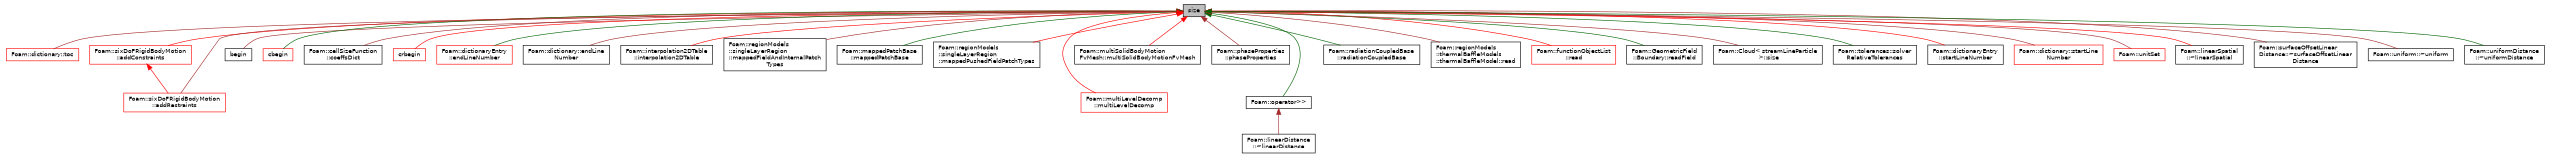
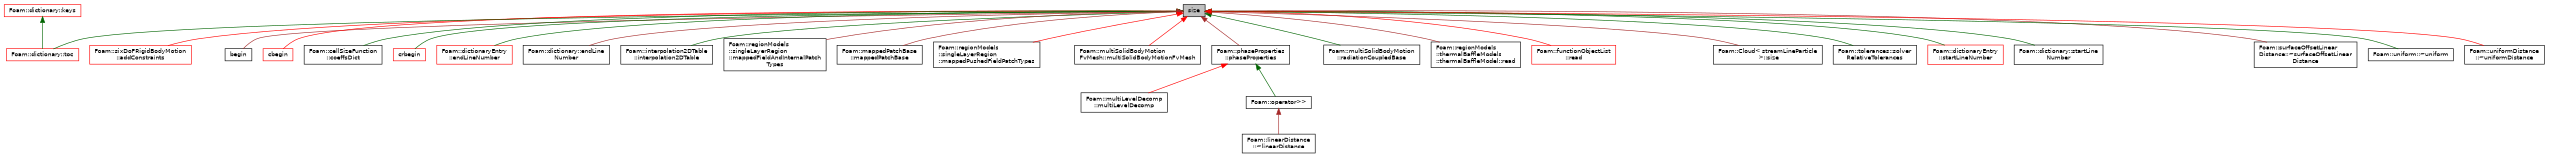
  digraph {
    rankdir=TB
    node [color=black fontname=Helvetica fontsize=10 shape=record]
    edge [color=brown dir=back fontname=Helvetica fontsize=10 labelfontname=Helvetica labelfontsize=10 style=solid]
    n1 [fillcolor=grey75 fontcolor=black height=0.2 label=size style=filled width=0.4]
    n2 [color=red height=0.2 label="Foam::sixDoFRigidBodyMotion\l::addConstraints" width=0.4]
-   n3 [color=red height=0.2 label="Foam::sixDoFRigidBodyMotion\l::addRestraints" width=0.4]
    n4 [height=0.2 label=begin width=0.4]
    n5 [color=red height=0.2 label=cbegin width=0.4]
    n6 [height=0.2 label="Foam::cellSizeFunction\l::coeffsDict" width=0.4]
    n7 [color=red height=0.2 label=crbegin width=0.4]
    n8 [color=red height=0.2 label="Foam::dictionaryEntry\l::endLineNumber" width=0.4]
    n9 [height=0.2 label="Foam::dictionary::endLine\lNumber" width=0.4]
    n10 [height=0.2 label="Foam::interpolation2DTable\l::interpolation2DTable" width=0.4]
    n11 [color=red height=0.2 label="Foam::dictionary::toc" width=0.4]
    n12 [height=0.2 label="Foam::regionModels\l::singleLayerRegion\l::mappedFieldAndInternalPatch\lTypes" width=0.4]
    n13 [height=0.2 label="Foam::mappedPatchBase\l::mappedPatchBase" width=0.4]
    n14 [height=0.2 label="Foam::regionModels\l::singleLayerRegion\l::mappedPushedFieldPatchTypes" width=0.4]
-   n15 [color=red height=0.2 label="Foam::multiLevelDecomp\l::multiLevelDecomp" width=0.4]
+   n15 [height=0.2 label="Foam::multiLevelDecomp\l::multiLevelDecomp" width=0.4]
    n16 [height=0.2 label="Foam::multiSolidBodyMotion\lFvMesh::multiSolidBodyMotionFvMesh" width=0.4]
    n17 [height=0.2 label="Foam::operator\>\>" width=0.4]
    n18 [height=0.2 label="Foam::phaseProperties\l::phaseProperties" width=0.4]
-   n19 [height=0.2 label="Foam::radiationCoupledBase\l::radiationCoupledBase" width=0.4]
+   n19 [height=0.2 label="Foam::multiSolidBodyMotion\l::radiationCoupledBase" width=0.4]
    n20 [height=0.2 label="Foam::regionModels\l::thermalBaffleModels\l::thermalBaffleModel::read" width=0.4]
    n21 [color=red height=0.2 label="Foam::functionObjectList\l::read" width=0.4]
-   n22 [height=0.2 label="Foam::GeometricField\l::Boundary::readField" width=0.4]
    n23 [height=0.2 label="Foam::Cloud\< streamLineParticle\l \>::size" width=0.4]
    n24 [height=0.2 label="Foam::tolerances::solver\lRelativeTolerances" width=0.4]
-   n25 [height=0.2 label="Foam::dictionaryEntry\l::startLineNumber" width=0.4]
-   n26 [color=red height=0.2 label="Foam::dictionary::startLine\lNumber" width=0.4]
-   n27 [color=red height=0.2 label="Foam::unitSet" width=0.4]
-   n28 [height=0.2 label="Foam::linearSpatial\l::~linearSpatial" width=0.4]
+   n25 [color=red height=0.2 label="Foam::dictionaryEntry\l::startLineNumber" width=0.4]
+   n26 [height=0.2 label="Foam::dictionary::startLine\lNumber" width=0.4]
    n29 [height=0.2 label="Foam::surfaceOffsetLinear\lDistance::~surfaceOffsetLinear\lDistance" width=0.4]
    n30 [height=0.2 label="Foam::uniform::~uniform" width=0.4]
    n31 [height=0.2 label="Foam::uniformDistance\l::~uniformDistance" width=0.4]
+   n32 [color=red height=0.2 label="Foam::dictionary::keys" width=0.4]
    n33 [height=0.2 label="Foam::linearDistance\l::~linearDistance" width=0.4]
    n1 -> n2 [color=red]
-   n1 -> n3
    n1 -> n4
-   n1 -> n5 [color=darkgreen]
-   n1 -> n6
-   n1 -> n7 [color=red]
+   n1 -> n5 [color=red]
+   n1 -> n6 [color=darkgreen]
+   n1 -> n7 [color=darkgreen]
    n1 -> n8 [color=darkgreen]
    n1 -> n9
-   n1 -> n10 [color=red]
-   n1 -> n11
+   n1 -> n10 [color=darkgreen]
+   n1 -> n11 [color=darkgreen]
    n1 -> n12
-   n1 -> n13 [color=darkgreen]
+   n1 -> n13
    n1 -> n14 [color=red]
-   n1 -> n15 [color=red]
+   n18 -> n15 [color=red]
    n1 -> n16 [color=red]
-   n1 -> n17 [color=darkgreen]
+   n18 -> n17 [color=darkgreen]
    n1 -> n18
    n1 -> n19 [color=darkgreen]
    n1 -> n20
    n1 -> n21 [color=red]
-   n1 -> n22 [color=darkgreen]
    n1 -> n23
    n1 -> n24 [color=darkgreen]
-   n1 -> n25 [color=red]
-   n1 -> n26
-   n1 -> n27
-   n1 -> n28 [color=red]
+   n1 -> n25 [color=darkgreen]
+   n1 -> n26 [color=darkgreen]
    n1 -> n29
-   n1 -> n30
-   n1 -> n31 [color=darkgreen]
-   n2 -> n3 [color=red]
+   n1 -> n30 [color=darkgreen]
+   n1 -> n31 [color=red]
    n17 -> n33
+   n32 -> n11 [color=darkgreen]
  }
